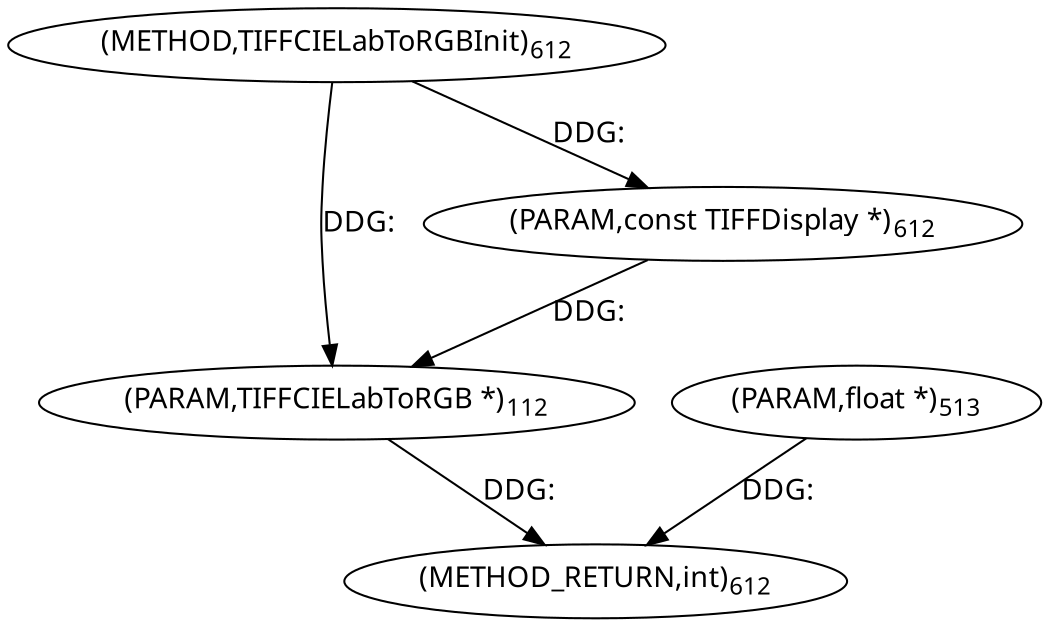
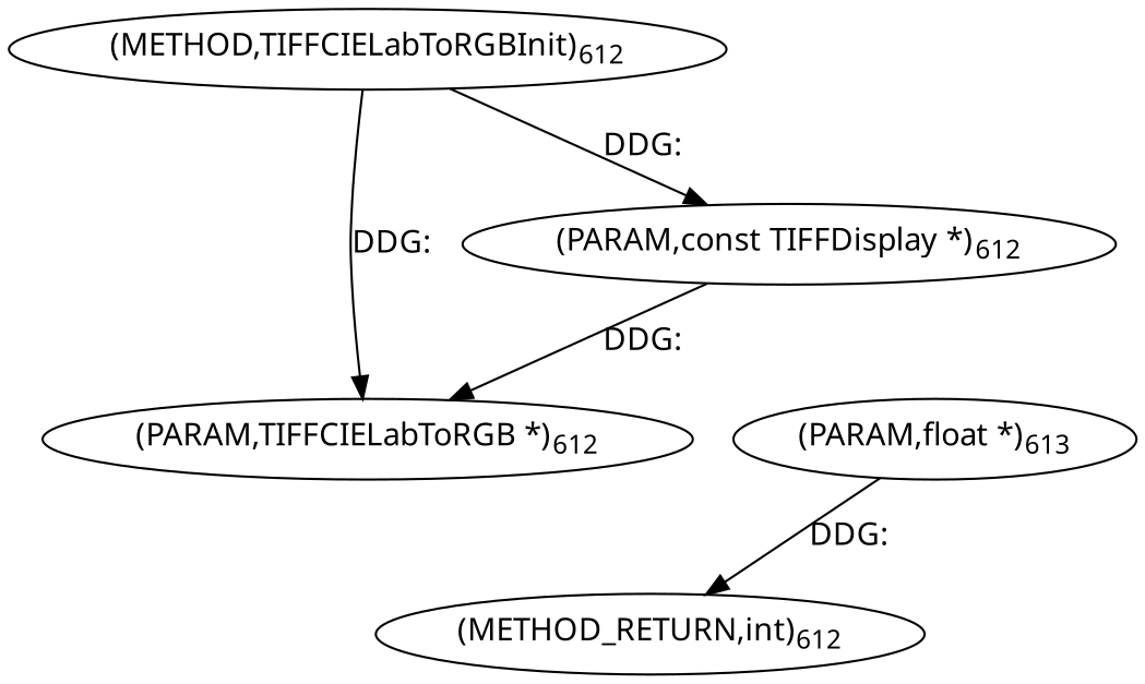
  digraph {
    fontname="Noto Sans"
    node [fontname="Noto Sans"]
    edge [fontname="Noto Sans"]
    n1 [label=<(METHOD,TIFFCIELabToRGBInit)<SUB>612</SUB>>]
-   n2 [label=<(PARAM,TIFFCIELabToRGB *)<SUB>112</SUB>>]
+   n2 [label=<(PARAM,TIFFCIELabToRGB *)<SUB>612</SUB>>]
    n3 [label=<(PARAM,const TIFFDisplay *)<SUB>612</SUB>>]
    n4 [label=<(METHOD_RETURN,int)<SUB>612</SUB>>]
-   n5 [label=<(PARAM,float *)<SUB>513</SUB>>]
+   n5 [label=<(PARAM,float *)<SUB>613</SUB>>]
    n1 -> n2 [label="DDG: "]
    n1 -> n3 [label="DDG: "]
-   n2 -> n4 [label="DDG: "]
    n3 -> n2 [label="DDG: "]
    n5 -> n4 [label="DDG: "]
  }
